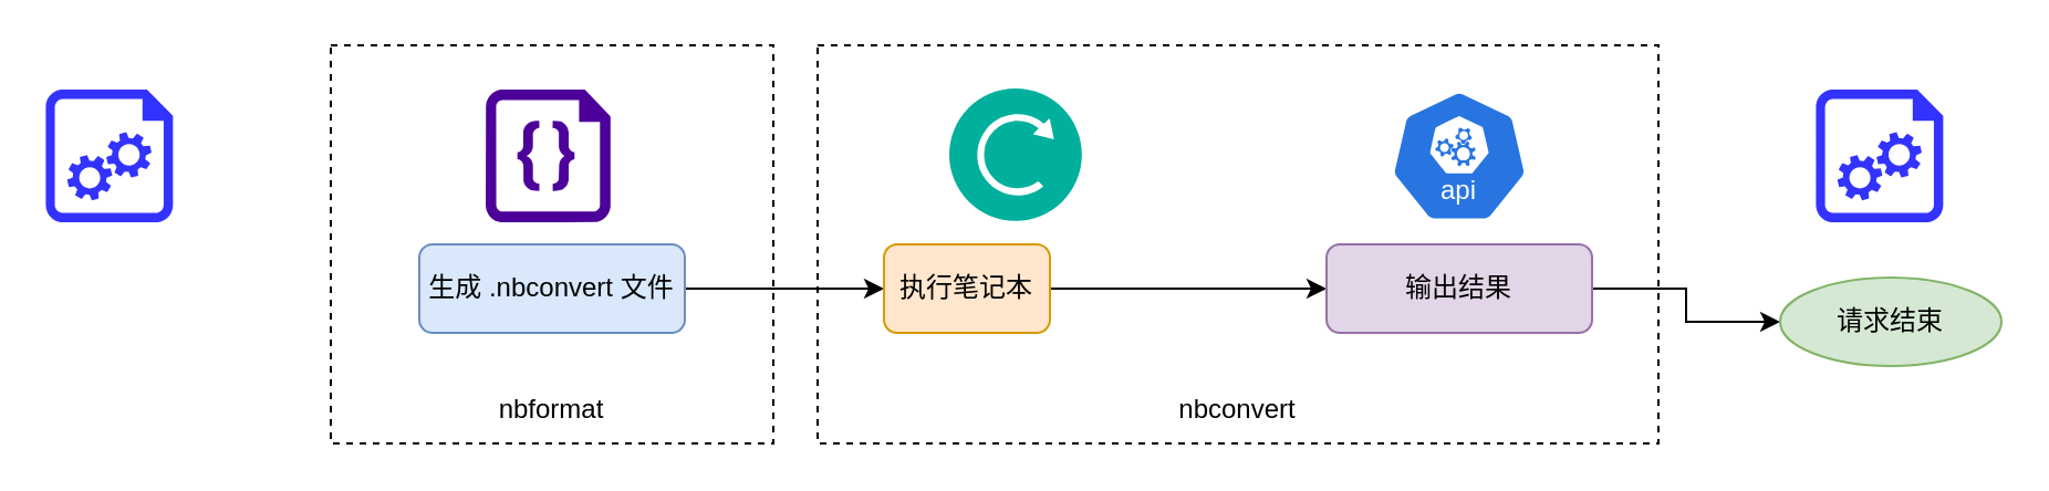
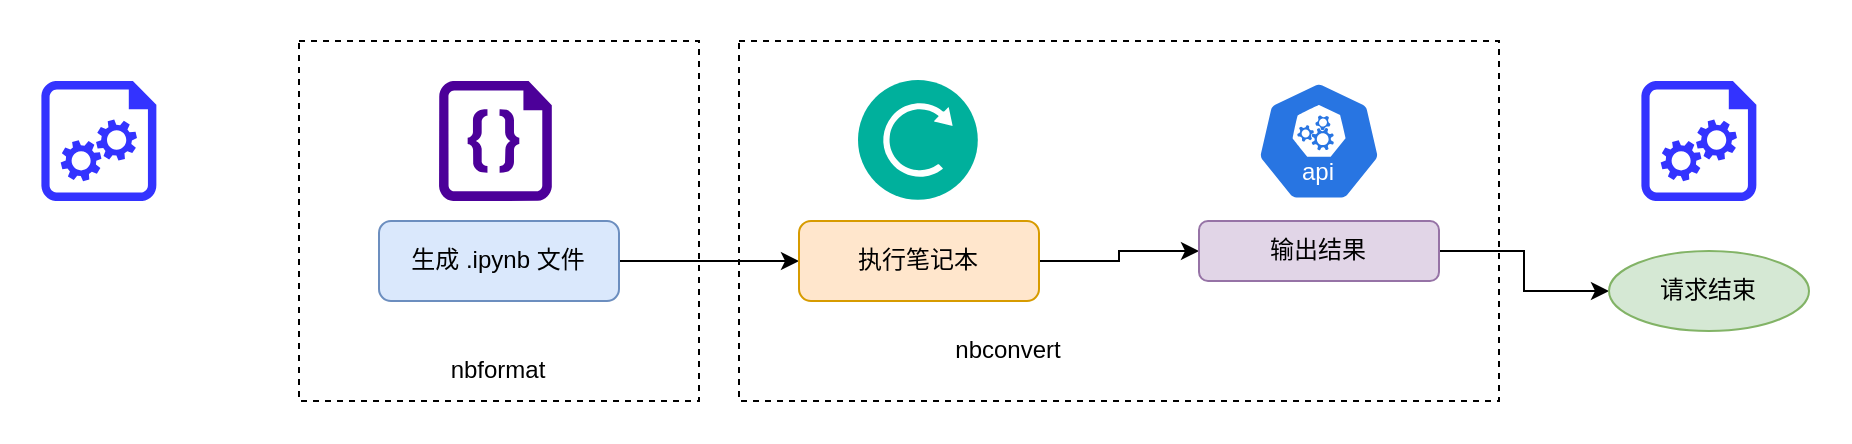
  <mxCell id="0" />
  <mxCell id="1" parent="0" />
  <mxCell id="2" value="" style="sketch=0;aspect=fixed;pointerEvents=1;shadow=0;dashed=0;html=1;strokeColor=none;labelPosition=center;verticalLabelPosition=bottom;verticalAlign=top;align=center;shape=mxgraph.azure.startup_task;fillColor=#3333FF;" vertex="1" parent="1"><mxGeometry x="20.2" y="40" width="57.6" height="60" as="geometry" /></mxCell>
  <mxCell id="3" value="" style="rounded=0;whiteSpace=wrap;html=1;dashed=1;" vertex="1" parent="1"><mxGeometry x="149" y="20" width="200" height="180" as="geometry" /></mxCell>
  <mxCell id="4" value="" style="rounded=0;whiteSpace=wrap;html=1;dashed=1;" vertex="1" parent="1"><mxGeometry x="369" y="20" width="380" height="180" as="geometry" /></mxCell>
  <mxCell id="5" style="edgeStyle=orthogonalEdgeStyle;rounded=0;orthogonalLoop=1;jettySize=auto;html=1;exitX=1;exitY=0.5;exitDx=0;exitDy=0;" edge="1" parent="1" source="6" target="8"><mxGeometry relative="1" as="geometry" /></mxCell>
- <mxCell id="6" value="生成 .nbconvert 文件" style="rounded=1;whiteSpace=wrap;html=1;fillColor=#dae8fc;strokeColor=#6c8ebf;" vertex="1" parent="1"><mxGeometry x="189" y="110" width="120" height="40" as="geometry" /></mxCell>
+ <mxCell id="6" value="生成 .ipynb 文件" style="rounded=1;whiteSpace=wrap;html=1;fillColor=#dae8fc;strokeColor=#6c8ebf;" vertex="1" parent="1"><mxGeometry x="189" y="110" width="120" height="40" as="geometry" /></mxCell>
  <mxCell id="7" style="edgeStyle=orthogonalEdgeStyle;rounded=0;orthogonalLoop=1;jettySize=auto;html=1;exitX=1;exitY=0.5;exitDx=0;exitDy=0;entryX=0;entryY=0.5;entryDx=0;entryDy=0;" edge="1" parent="1" source="8" target="10"><mxGeometry relative="1" as="geometry" /></mxCell>
- <mxCell id="8" value="执行笔记本" style="rounded=1;whiteSpace=wrap;html=1;fillColor=#ffe6cc;strokeColor=#d79b00;" vertex="1" parent="1"><mxGeometry x="399" y="110" width="75" height="40" as="geometry" /></mxCell>
+ <mxCell id="8" value="执行笔记本" style="rounded=1;whiteSpace=wrap;html=1;fillColor=#ffe6cc;strokeColor=#d79b00;" vertex="1" parent="1"><mxGeometry x="399" y="110" width="120" height="40" as="geometry" /></mxCell>
  <mxCell id="9" style="edgeStyle=orthogonalEdgeStyle;rounded=0;orthogonalLoop=1;jettySize=auto;html=1;exitX=1;exitY=0.5;exitDx=0;exitDy=0;entryX=0;entryY=0.5;entryDx=0;entryDy=0;" edge="1" parent="1" source="10" target="17"><mxGeometry relative="1" as="geometry" /></mxCell>
- <mxCell id="10" value="输出结果" style="rounded=1;whiteSpace=wrap;html=1;fillColor=#e1d5e7;strokeColor=#9673a6;" vertex="1" parent="1"><mxGeometry x="599" y="110" width="120" height="40" as="geometry" /></mxCell>
+ <mxCell id="10" value="输出结果" style="rounded=1;whiteSpace=wrap;html=1;fillColor=#e1d5e7;strokeColor=#9673a6;" vertex="1" parent="1"><mxGeometry x="599" y="110" width="120" height="30" as="geometry" /></mxCell>
  <mxCell id="11" value="" style="sketch=0;aspect=fixed;pointerEvents=1;shadow=0;dashed=0;html=1;strokeColor=none;labelPosition=center;verticalLabelPosition=bottom;verticalAlign=top;align=center;fillColor=#4C0099;shape=mxgraph.azure.code_file" vertex="1" parent="1"><mxGeometry x="219" y="40" width="56.4" height="60" as="geometry" /></mxCell>
  <mxCell id="12" value="" style="image;aspect=fixed;perimeter=ellipsePerimeter;html=1;align=center;shadow=0;dashed=0;fontColor=#4277BB;labelBackgroundColor=default;fontSize=12;spacingTop=3;image=img/lib/ibm/management/push_notifications.svg;" vertex="1" parent="1"><mxGeometry x="429" y="40" width="60" height="60" as="geometry" /></mxCell>
  <mxCell id="13" value="" style="aspect=fixed;sketch=0;html=1;dashed=0;whitespace=wrap;verticalLabelPosition=bottom;verticalAlign=top;fillColor=#2875E2;strokeColor=#ffffff;points=[[0.005,0.63,0],[0.1,0.2,0],[0.9,0.2,0],[0.5,0,0],[0.995,0.63,0],[0.72,0.99,0],[0.5,1,0],[0.28,0.99,0]];shape=mxgraph.kubernetes.icon2;kubernetesLabel=1;prIcon=api" vertex="1" parent="1"><mxGeometry x="627.75" y="40" width="62.5" height="60" as="geometry" /></mxCell>
  <mxCell id="14" value="nbformat" style="text;html=1;align=center;verticalAlign=middle;whiteSpace=wrap;rounded=0;" vertex="1" parent="1"><mxGeometry x="219" y="170" width="60" height="30" as="geometry" /></mxCell>
- <mxCell id="15" value="nbconvert" style="text;html=1;align=center;verticalAlign=middle;whiteSpace=wrap;rounded=0;" vertex="1" parent="1"><mxGeometry x="529" y="170" width="60" height="30" as="geometry" /></mxCell>
+ <mxCell id="15" value="nbconvert" style="text;html=1;align=center;verticalAlign=middle;whiteSpace=wrap;rounded=0;" vertex="1" parent="1"><mxGeometry x="474" y="160" width="60" height="30" as="geometry" /></mxCell>
  <mxCell id="16" value="" style="sketch=0;aspect=fixed;pointerEvents=1;shadow=0;dashed=0;html=1;strokeColor=none;labelPosition=center;verticalLabelPosition=bottom;verticalAlign=top;align=center;shape=mxgraph.azure.startup_task;fillColor=#3333FF;" vertex="1" parent="1"><mxGeometry x="820.2" y="40" width="57.6" height="60" as="geometry" /></mxCell>
  <mxCell id="17" value="请求结束" style="ellipse;whiteSpace=wrap;html=1;fillColor=#d5e8d4;strokeColor=#82b366;" vertex="1" parent="1"><mxGeometry x="804" y="125" width="100" height="40" as="geometry" /></mxCell>
